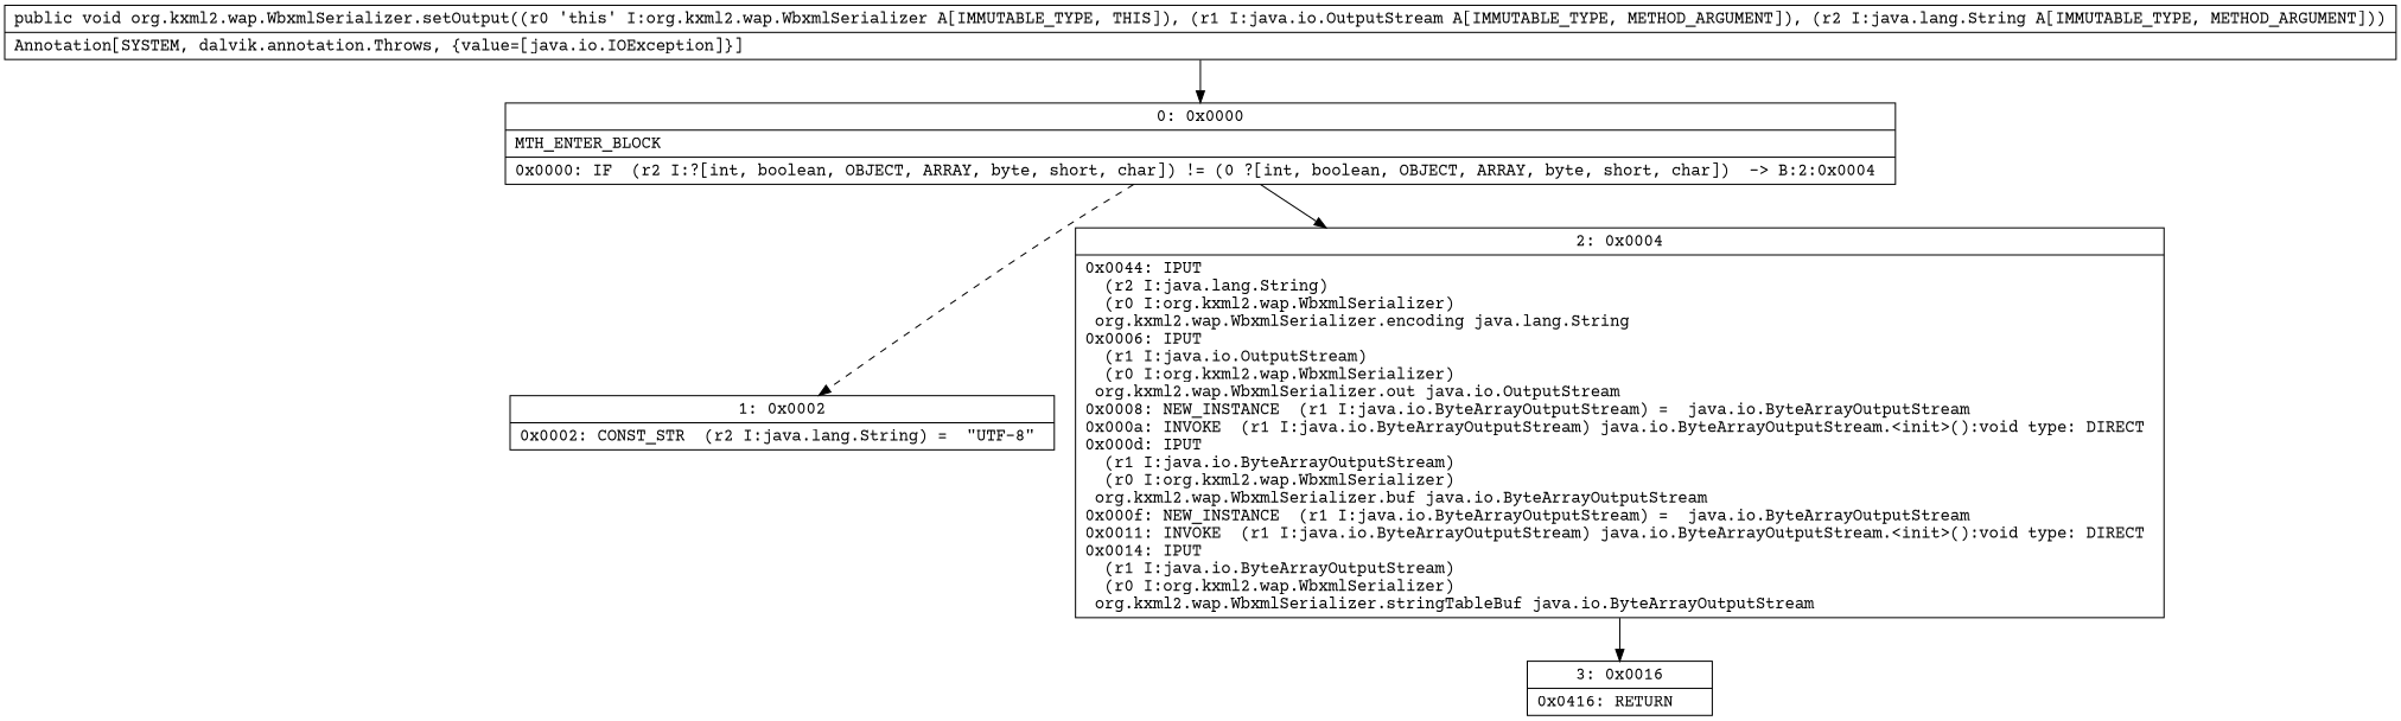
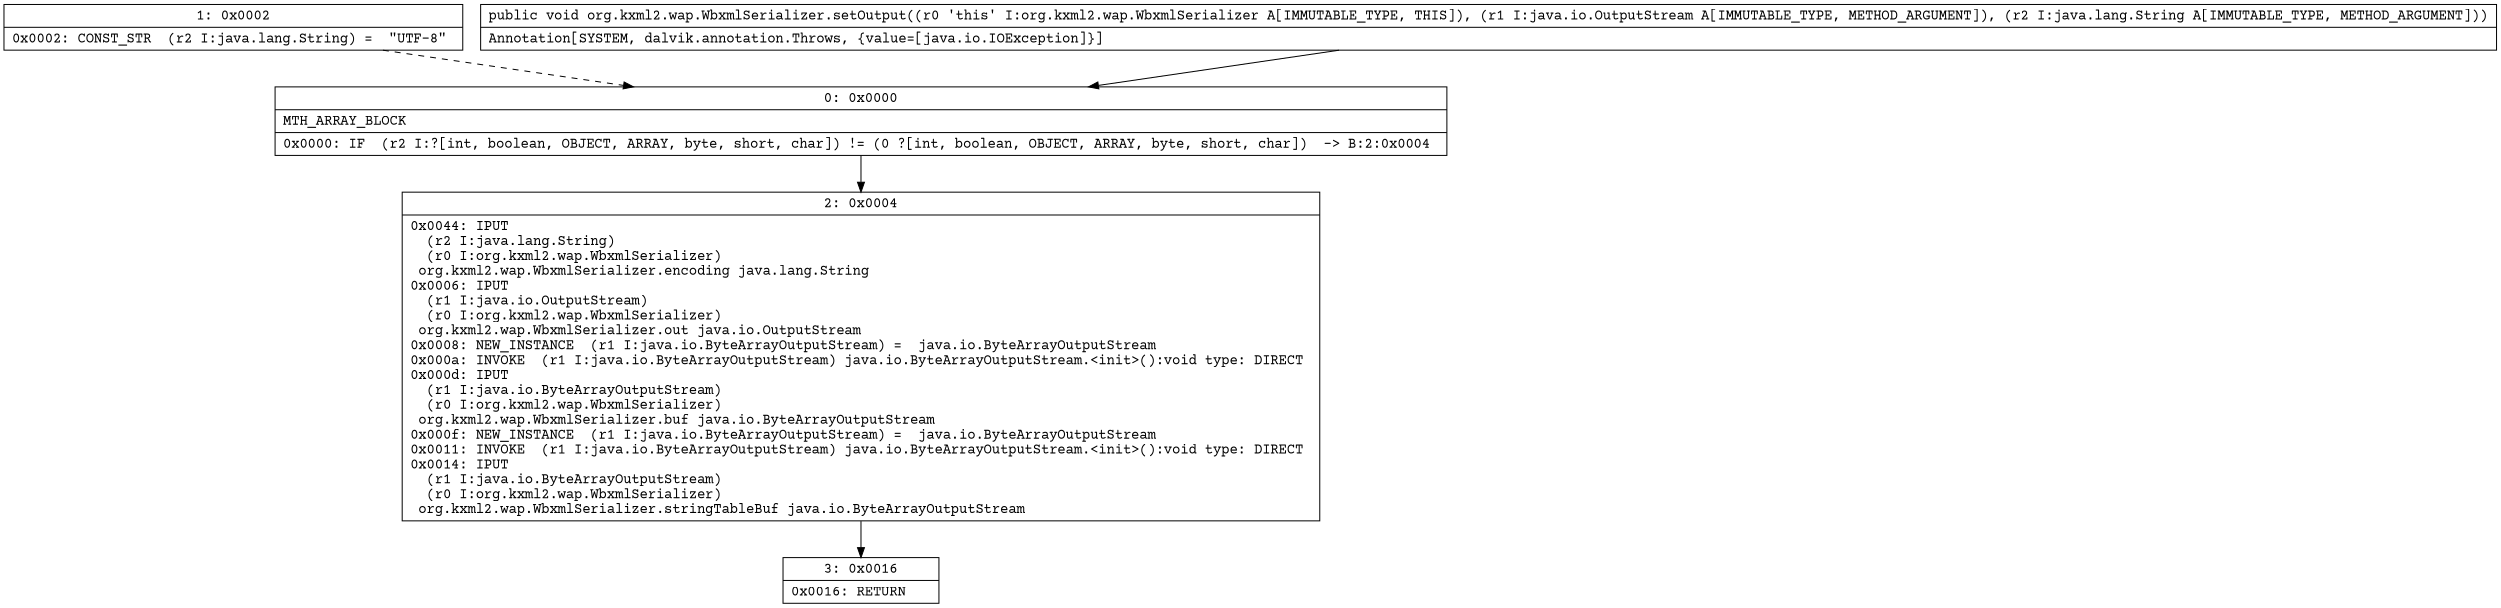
  digraph {
    fontname="Courier Prime"
    node [fontname="Courier Prime" shape=record]
    edge [fontname="Courier Prime"]
-   n1 [label="{0\:\ 0x0000|MTH_ENTER_BLOCK\l|0x0000: IF  (r2 I:?[int, boolean, OBJECT, ARRAY, byte, short, char]) != (0 ?[int, boolean, OBJECT, ARRAY, byte, short, char])  \-\> B:2:0x0004 \l}"]
+   n1 [label="{0\:\ 0x0000|MTH_ARRAY_BLOCK\l|0x0000: IF  (r2 I:?[int, boolean, OBJECT, ARRAY, byte, short, char]) != (0 ?[int, boolean, OBJECT, ARRAY, byte, short, char])  \-\> B:2:0x0004 \l}"]
    n2 [label="{1\:\ 0x0002|0x0002: CONST_STR  (r2 I:java.lang.String) =  \"UTF\-8\" \l}"]
    n3 [label="{2\:\ 0x0004|0x0044: IPUT  \l  (r2 I:java.lang.String)\l  (r0 I:org.kxml2.wap.WbxmlSerializer)\l org.kxml2.wap.WbxmlSerializer.encoding java.lang.String \l0x0006: IPUT  \l  (r1 I:java.io.OutputStream)\l  (r0 I:org.kxml2.wap.WbxmlSerializer)\l org.kxml2.wap.WbxmlSerializer.out java.io.OutputStream \l0x0008: NEW_INSTANCE  (r1 I:java.io.ByteArrayOutputStream) =  java.io.ByteArrayOutputStream \l0x000a: INVOKE  (r1 I:java.io.ByteArrayOutputStream) java.io.ByteArrayOutputStream.\<init\>():void type: DIRECT \l0x000d: IPUT  \l  (r1 I:java.io.ByteArrayOutputStream)\l  (r0 I:org.kxml2.wap.WbxmlSerializer)\l org.kxml2.wap.WbxmlSerializer.buf java.io.ByteArrayOutputStream \l0x000f: NEW_INSTANCE  (r1 I:java.io.ByteArrayOutputStream) =  java.io.ByteArrayOutputStream \l0x0011: INVOKE  (r1 I:java.io.ByteArrayOutputStream) java.io.ByteArrayOutputStream.\<init\>():void type: DIRECT \l0x0014: IPUT  \l  (r1 I:java.io.ByteArrayOutputStream)\l  (r0 I:org.kxml2.wap.WbxmlSerializer)\l org.kxml2.wap.WbxmlSerializer.stringTableBuf java.io.ByteArrayOutputStream \l}"]
-   n4 [label="{3\:\ 0x0016|0x0416: RETURN   \l}"]
+   n4 [label="{3\:\ 0x0016|0x0016: RETURN   \l}"]
    n5 [label="{public void org.kxml2.wap.WbxmlSerializer.setOutput((r0 'this' I:org.kxml2.wap.WbxmlSerializer A[IMMUTABLE_TYPE, THIS]), (r1 I:java.io.OutputStream A[IMMUTABLE_TYPE, METHOD_ARGUMENT]), (r2 I:java.lang.String A[IMMUTABLE_TYPE, METHOD_ARGUMENT]))  | Annotation[SYSTEM, dalvik.annotation.Throws, \{value=[java.io.IOException]\}]\l}"]
-   n1 -> n2 [style=dashed]
+   n2 -> n1 [style=dashed]
    n1 -> n3
    n3 -> n4
    n5 -> n1
  }
